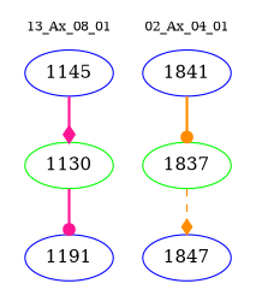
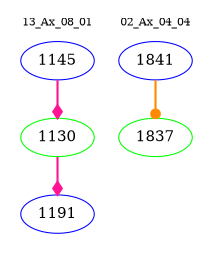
  digraph {
    node [color=blue]
    edge [arrowhead=diamond color=deeppink style=bold]
    n1 [label=1145]
    n2 [color=green label=1130]
    n3 [label=1191]
    n4 [label=1841]
    n5 [color=green label=1837]
-   n6 [label=1847]
    subgraph cluster_1 {
      color=white
      fontsize=10
      label="13_Ax_08_01"
      n1
      n2
      n3
    }
    subgraph cluster_2 {
      color=white
      fontsize=10
-     label="02_Ax_04_01"
+     label="02_Ax_04_04"
      n4
      n5
-     n6
    }
    n1 -> n2
-   n2 -> n3 [arrowhead=dot]
+   n2 -> n3
    n4 -> n5 [arrowhead=dot color=darkorange]
-   n5 -> n6 [color=darkorange style=dashed]
  }
